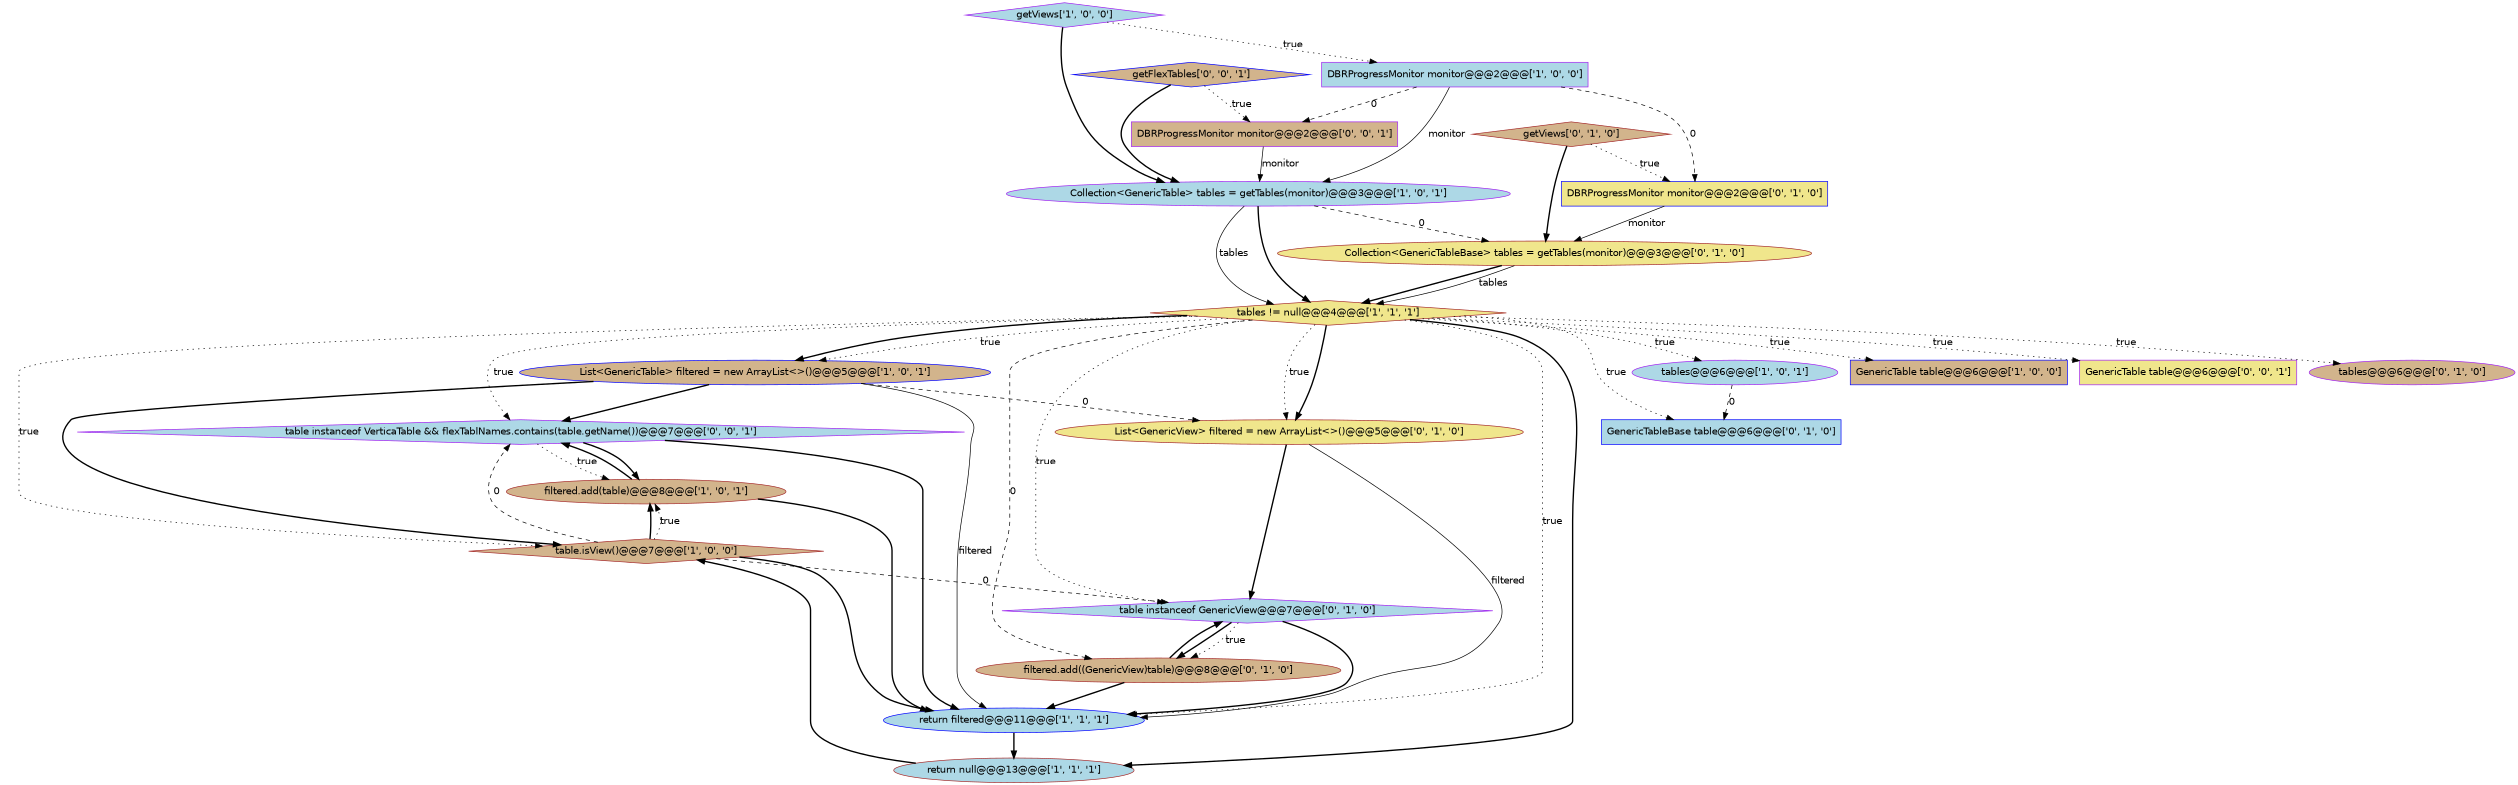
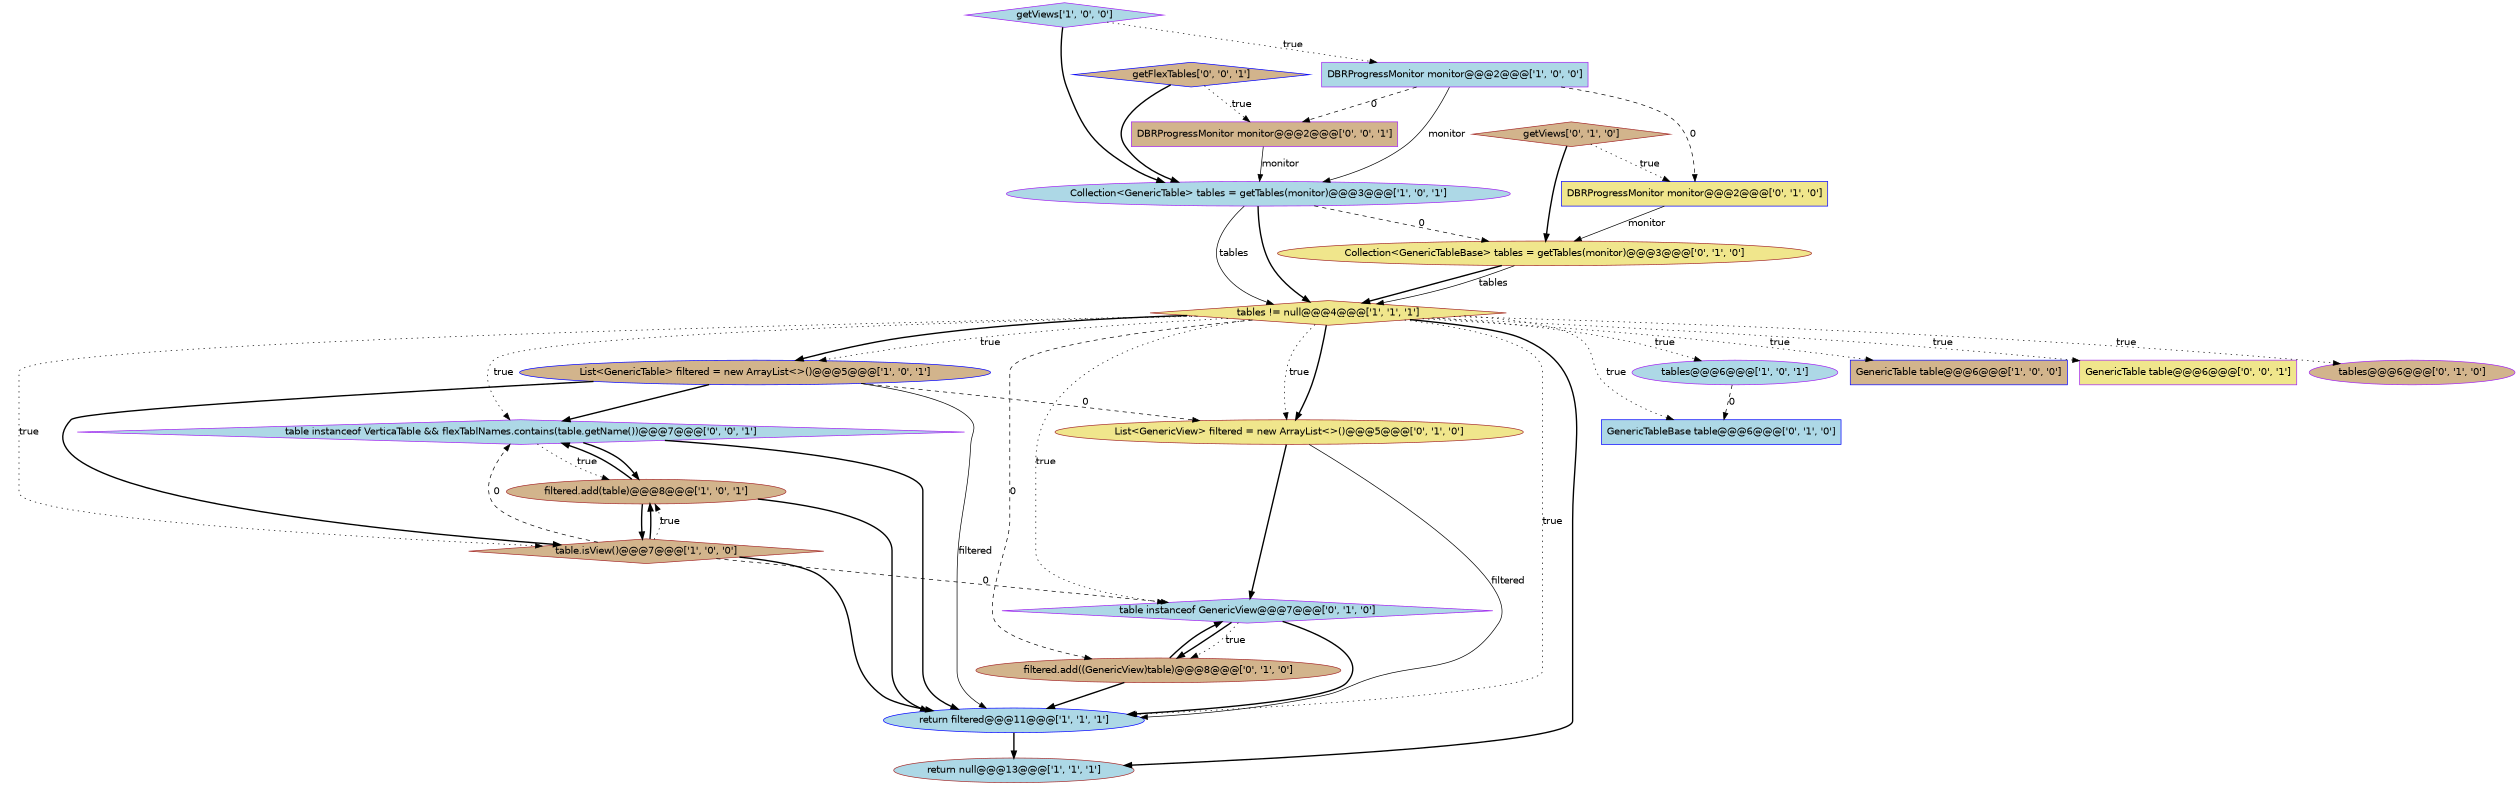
  digraph {
    fontname="DejaVu Sans"
    node [color=purple fillcolor=lightblue fontname="DejaVu Sans" shape=ellipse style=filled]
    edge [fontname="DejaVu Sans" style=bold]
    n1 [label="table instanceof VerticaTable && flexTablNames.contains(table.getName())@@@7@@@['0', '0', '1']" shape=diamond]
    n2 [color=brown fillcolor=tan label="filtered.add(table)@@@8@@@['1', '0', '1']"]
    n3 [color=blue label="return filtered@@@11@@@['1', '1', '1']"]
    n4 [color=brown fillcolor=tan label="table.isView()@@@7@@@['1', '0', '0']" shape=diamond]
    n5 [color=brown label="return null@@@13@@@['1', '1', '1']"]
    n6 [color=brown fillcolor=tan label="filtered.add((GenericView)table)@@@8@@@['0', '1', '0']"]
    n7 [label="table instanceof GenericView@@@7@@@['0', '1', '0']" shape=diamond]
    n8 [label="Collection<GenericTable> tables = getTables(monitor)@@@3@@@['1', '0', '1']"]
    n9 [color=brown fillcolor=khaki label="Collection<GenericTableBase> tables = getTables(monitor)@@@3@@@['0', '1', '0']"]
    n10 [color=brown fillcolor=khaki label="tables != null@@@4@@@['1', '1', '1']" shape=diamond]
    n11 [color=blue label="GenericTableBase table@@@6@@@['0', '1', '0']" shape=box]
    n12 [color=blue fillcolor=tan label="GenericTable table@@@6@@@['1', '0', '0']" shape=box]
    n13 [color=brown fillcolor=khaki label="List<GenericView> filtered = new ArrayList<>()@@@5@@@['0', '1', '0']"]
    n14 [color=blue fillcolor=tan label="List<GenericTable> filtered = new ArrayList<>()@@@5@@@['1', '0', '1']"]
    n15 [label="tables@@@6@@@['1', '0', '1']"]
    n16 [fillcolor=khaki label="GenericTable table@@@6@@@['0', '0', '1']" shape=box]
    n17 [fillcolor=tan label="tables@@@6@@@['0', '1', '0']"]
    n18 [fillcolor=tan label="DBRProgressMonitor monitor@@@2@@@['0', '0', '1']" shape=box]
    n19 [label="DBRProgressMonitor monitor@@@2@@@['1', '0', '0']" shape=box]
    n20 [color=blue fillcolor=khaki label="DBRProgressMonitor monitor@@@2@@@['0', '1', '0']" shape=box]
    n21 [label="getViews['1', '0', '0']" shape=diamond]
    n22 [color=brown fillcolor=tan label="getViews['0', '1', '0']" shape=diamond]
    n23 [color=blue fillcolor=tan label="getFlexTables['0', '0', '1']" shape=diamond]
    n1 -> n2
    n1 -> n2 [label=true style=dotted]
    n1 -> n3
    n2 -> n1
    n2 -> n3
-   n5 -> n4
+   n2 -> n4
    n3 -> n5
    n4 -> n1 [label=0 style=dashed]
    n4 -> n2 [label=true style=dotted]
    n4 -> n2
    n4 -> n3
    n4 -> n7 [label=0 style=dashed]
    n6 -> n3
    n6 -> n7
    n7 -> n3
    n7 -> n6
    n7 -> n6 [label=true style=dotted]
    n8 -> n9 [label=0 style=dashed]
    n8 -> n10 [label=tables style=solid]
    n8 -> n10
    n9 -> n10
    n9 -> n10 [label=tables style=solid]
    n10 -> n1 [label=true style=dotted]
    n10 -> n3 [label=true style=dotted]
    n10 -> n4 [label=true style=dotted]
    n10 -> n5
    n10 -> n6 [label=0 style=dashed]
    n10 -> n7 [label=true style=dotted]
    n10 -> n11 [label=true style=dotted]
    n10 -> n12 [label=true style=dotted]
    n10 -> n13
    n10 -> n13 [label=true style=dotted]
    n10 -> n14 [label=true style=dotted]
    n10 -> n14
    n10 -> n15 [label=true style=dotted]
    n10 -> n16 [label=true style=dotted]
    n10 -> n17 [label=true style=dotted]
    n13 -> n3 [label=filtered style=solid]
    n13 -> n7
    n14 -> n1
    n14 -> n3 [label=filtered style=solid]
    n14 -> n4
    n14 -> n13 [label=0 style=dashed]
    n15 -> n11 [label=0 style=dashed]
    n18 -> n8 [label=monitor style=solid]
    n19 -> n8 [label=monitor style=solid]
    n19 -> n18 [label=0 style=dashed]
    n19 -> n20 [label=0 style=dashed]
    n20 -> n9 [label=monitor style=solid]
    n21 -> n8
    n21 -> n19 [label=true style=dotted]
    n22 -> n9
    n22 -> n20 [label=true style=dotted]
    n23 -> n8
    n23 -> n18 [label=true style=dotted]
  }
